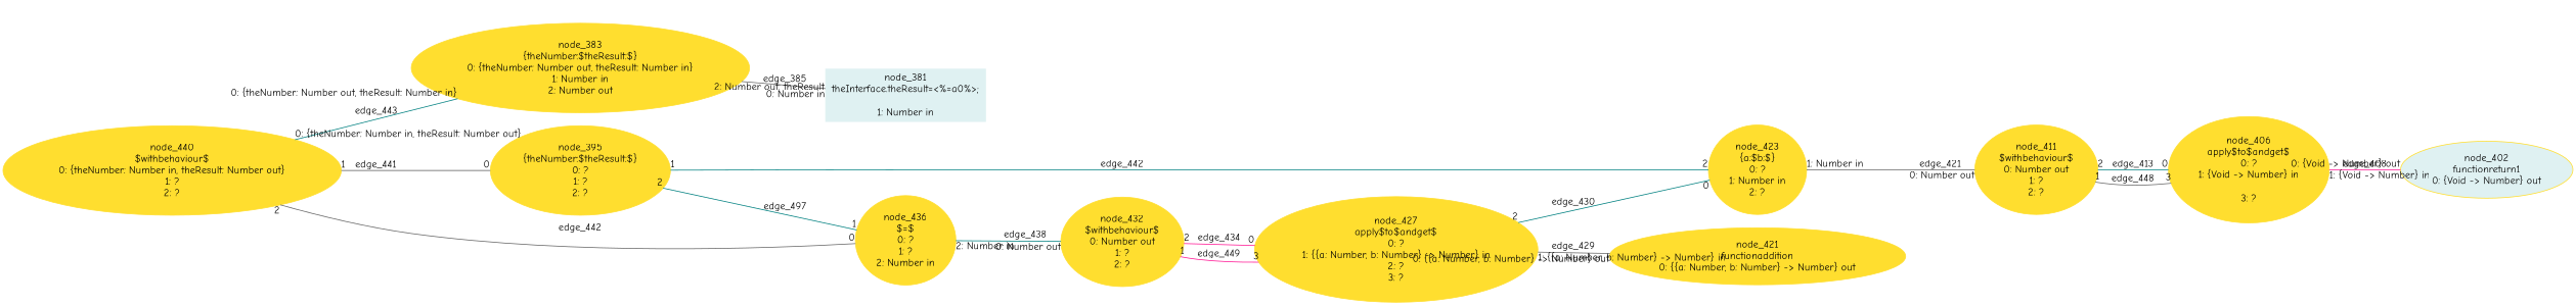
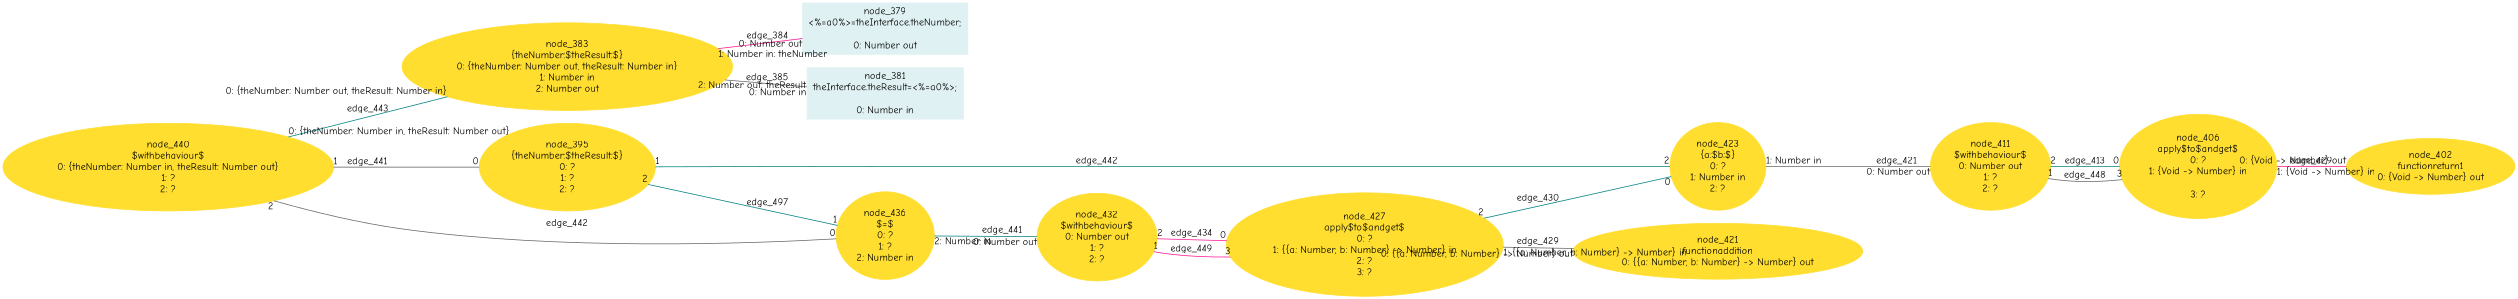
  digraph {
    fontname="Comic Neue"
    rankdir=LR
    node [color="#ffde2f" fontname="Comic Neue" shape=ellipse style=filled]
    edge [arrowHead=none arrowsize=1 color=gray40 dir=none fontname="Comic Neue" headlabel=0 taillabel=2]
-   n2 [color="#dff1f2" label="node_381\ntheInterface.theResult=<%=a0%>;\n\n1: Number in" shape=box]
+   n1 [color="#dff1f2" label="node_379\n<%=a0%>=theInterface.theNumber;\n\n0: Number out" shape=box]
+   n2 [color="#dff1f2" label="node_381\ntheInterface.theResult=<%=a0%>;\n\n0: Number in" shape=box]
    n3 [label="node_383\n{theNumber:$theResult:$}\n0: {theNumber: Number out, theResult: Number in}\n1: Number in\n2: Number out"]
    n4 [label="node_395\n{theNumber:$theResult:$}\n0: ?\n1: ?\n2: ?"]
    n5 [label="node_423\n{a:$b:$}\n0: ?\n1: Number in\n2: ?"]
    n6 [label="node_436\n$=$\n0: ?\n1: ?\n2: Number in"]
    n7 [label="node_411\n$withbehaviour$\n0: Number out\n1: ?\n2: ?"]
    n8 [label="node_432\n$withbehaviour$\n0: Number out\n1: ?\n2: ?"]
-   n9 [label="node_402\nfunctionreturn1\n0: {Void -> Number} out" fillcolor="#dff1f2"]
+   n9 [label="node_402\nfunctionreturn1\n0: {Void -> Number} out"]
    n10 [label="node_406\napply$to$andget$\n0: ?\n1: {Void -> Number} in\n\n3: ?"]
    n11 [label="node_421\nfunctionaddition\n0: {{a: Number, b: Number} -> Number} out"]
    n12 [label="node_427\napply$to$andget$\n0: ?\n1: {{a: Number, b: Number} -> Number} in\n2: ?\n3: ?"]
    n13 [label="node_440\n$withbehaviour$\n0: {theNumber: Number in, theResult: Number out}\n1: ?\n2: ?"]
+   n3 -> n1 [color=deeppink headlabel="0: Number out" label=edge_384 taillabel="1: Number in: theNumber"]
    n3 -> n2 [headlabel="0: Number in" label=edge_385 taillabel="2: Number out: theResult"]
    n4 -> n5 [color=teal headlabel=2 label=edge_442 taillabel=1]
    n4 -> n6 [color=teal headlabel=1 label=edge_497]
    n5 -> n7 [headlabel="0: Number out" label=edge_421 taillabel="1: Number in"]
-   n6 -> n8 [color=teal headlabel="0: Number out" label=edge_438 taillabel="2: Number in"]
+   n6 -> n8 [color=teal headlabel="0: Number out" label=edge_441 taillabel="2: Number in"]
    n7 -> n10 [color=teal label=edge_413]
    n8 -> n12 [color=deeppink label=edge_434]
    n10 -> n7 [headlabel=1 label=edge_448 taillabel=3]
-   n10 -> n9 [color=deeppink headlabel="0: {Void -> Number} out" label=edge_408 taillabel="1: {Void -> Number} in"]
+   n10 -> n9 [color=deeppink headlabel="0: {Void -> Number} out" label=edge_429 taillabel="1: {Void -> Number} in"]
    n12 -> n5 [color=teal label=edge_430]
    n12 -> n8 [color=deeppink headlabel=1 label=edge_449 taillabel=3]
    n12 -> n11 [headlabel="0: {{a: Number, b: Number} -> Number} out" label=edge_429 taillabel="1: {{a: Number, b: Number} -> Number} in"]
    n13 -> n3 [color=teal headlabel="0: {theNumber: Number out, theResult: Number in}" label=edge_443 taillabel="0: {theNumber: Number in, theResult: Number out}"]
    n13 -> n4 [label=edge_441 taillabel=1]
    n13 -> n6 [label=edge_442]
  }
